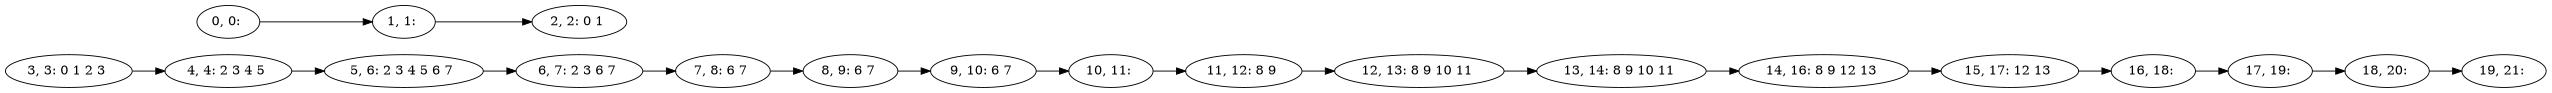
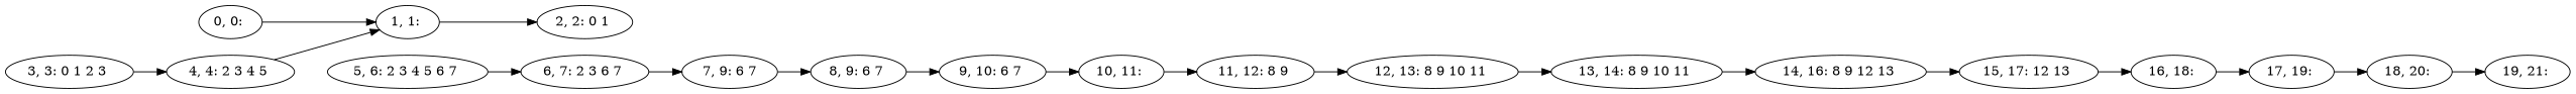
  digraph {
    rankdir=LR
    n1 [label="0, 0: "]
    n2 [label="1, 1: "]
    n3 [label="2, 2: 0 1 "]
    n4 [label="3, 3: 0 1 2 3 "]
    n5 [label="4, 4: 2 3 4 5 "]
    n6 [label="5, 6: 2 3 4 5 6 7 "]
    n7 [label="6, 7: 2 3 6 7 "]
-   n8 [label="7, 8: 6 7 "]
+   n8 [label="7, 9: 6 7"]
    n9 [label="8, 9: 6 7 "]
    n10 [label="9, 10: 6 7 "]
    n11 [label="10, 11: "]
    n12 [label="11, 12: 8 9 "]
    n13 [label="12, 13: 8 9 10 11 "]
    n14 [label="13, 14: 8 9 10 11 "]
    n15 [label="14, 16: 8 9 12 13 "]
    n16 [label="15, 17: 12 13 "]
    n17 [label="16, 18: "]
    n18 [label="17, 19: "]
    n19 [label="18, 20: "]
    n20 [label="19, 21: "]
    n1 -> n2
    n2 -> n3
    n4 -> n5
-   n5 -> n6
+   n5 -> n2
    n6 -> n7
    n7 -> n8
    n8 -> n9
    n9 -> n10
    n10 -> n11
    n11 -> n12
    n12 -> n13
    n13 -> n14
    n14 -> n15
    n15 -> n16
    n16 -> n17
    n17 -> n18
    n18 -> n19
    n19 -> n20
  }
